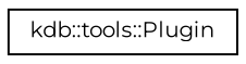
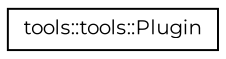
  digraph {
    rankdir=LR
    fontname=Montserrat
-   n1 [color=black fillcolor=white fontname=Montserrat fontsize=10 height=0.2 label="kdb::tools::Plugin" shape=record style=filled width=0.4]
+   n1 [color=black fillcolor=white fontname=Montserrat fontsize=10 height=0.2 label="tools::tools::Plugin" shape=record style=filled width=0.4]
  }
